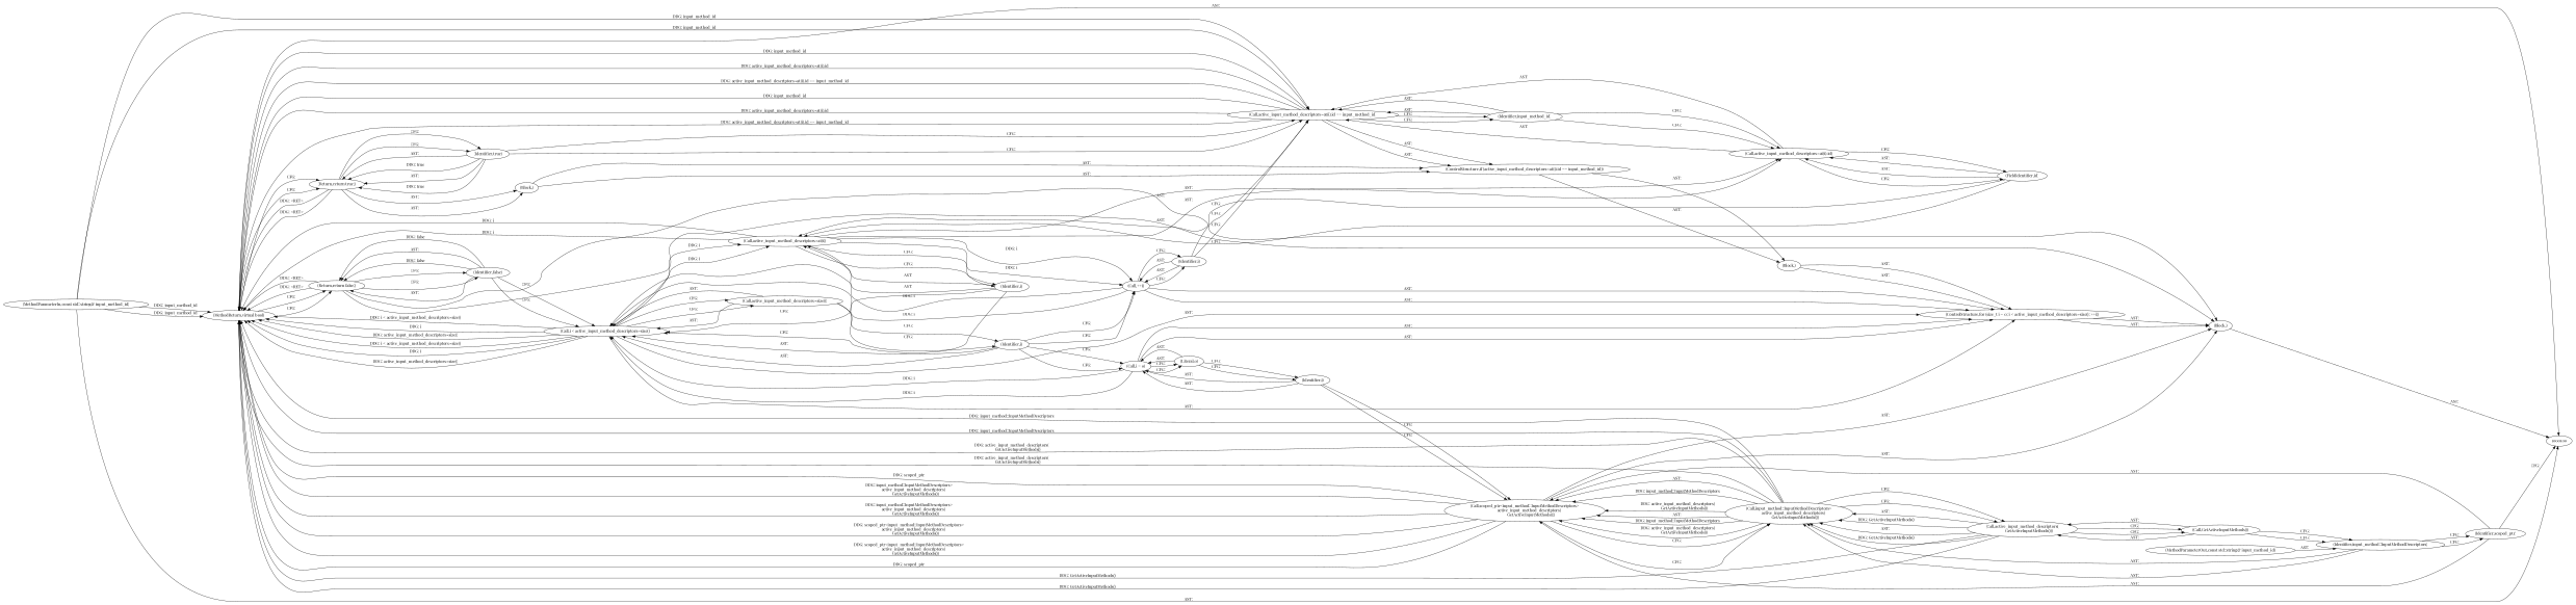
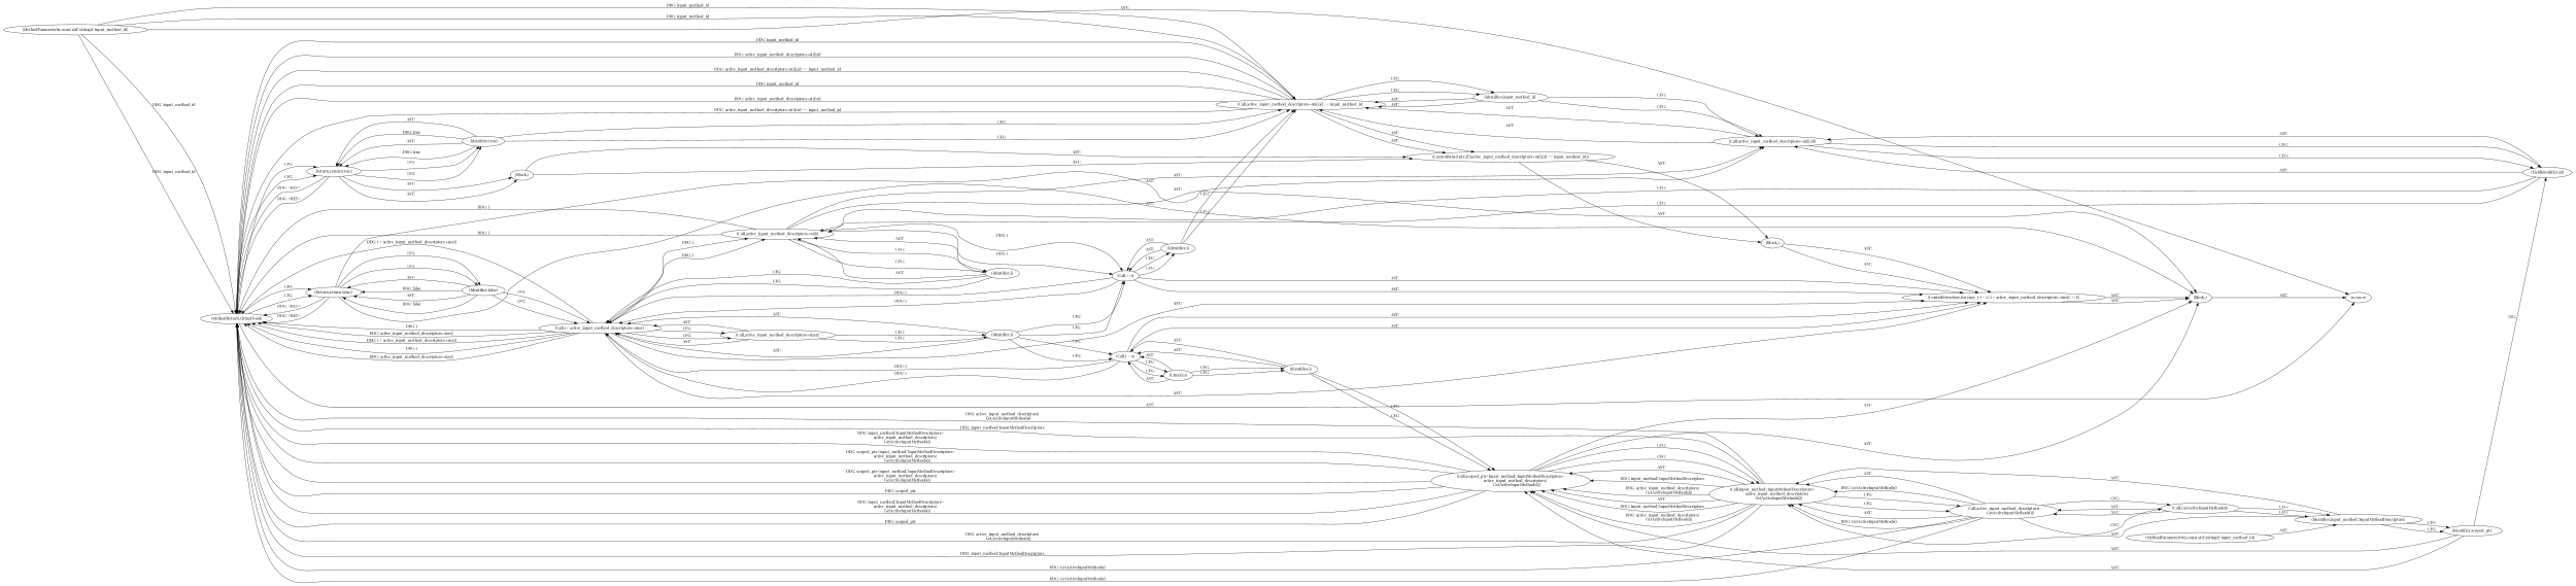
  digraph {
    fontname="Playfair Display"
    rankdir=LR
    node [fontname="Playfair Display"]
    edge [fontname="Playfair Display"]
    n1 [label="(MethodReturn,virtual bool)"]
    n2 [label="(Return,return false;)"]
    n3 [label="(Return,return true;)"]
    1000100
    n5 [label="(Block,)"]
    n6 [label="(Identifier,false)"]
    n7 [label="(Block,)"]
    n8 [label="(Identifier,true)"]
    n9 [label="(MethodParameterIn,const std::string& input_method_id)"]
    n10 [label="(Call,active_input_method_descriptors->at(i).id == input_method_id)"]
    n11 [label="(Identifier,input_method_id)"]
    n12 [label="(ControlStructure,if (active_input_method_descriptors->at(i).id == input_method_id))"]
    n13 [label="(MethodParameterOut,const std::string& input_method_id)"]
    n14 [label="(Identifier,input_method::InputMethodDescriptors)"]
    n15 [label="(Call,i < active_input_method_descriptors->size())"]
    n16 [label="(ControlStructure,for (size_t i = 0; i < active_input_method_descriptors->size(); ++i))"]
    n17 [label="(Call,active_input_method_descriptors->size())"]
    n18 [label="(Call,active_input_method_descriptors->at(i))"]
    n19 [label="(Call,input_method::InputMethodDescriptors>\n        active_input_method_descriptors(\n            GetActiveInputMethods()))"]
    n20 [label="(Call,scoped_ptr<input_method::InputMethodDescriptors>\n        active_input_method_descriptors(\n            GetActiveInputMethods()))"]
    n21 [label="(Call,active_input_method_descriptors(\n            GetActiveInputMethods()))"]
    n22 [label="(Call,GetActiveInputMethods())"]
    n23 [label="(Identifier,scoped_ptr)"]
    n24 [label="(Call,i = 0)"]
    n25 [label="(Literal,0)"]
    n26 [label="(Identifier,i)"]
    n27 [label="(Identifier,i)"]
    n28 [label="(Call,++i)"]
    n29 [label="(Call,active_input_method_descriptors->at(i).id)"]
    n30 [label="(Identifier,i)"]
    n31 [label="(Identifier,i)"]
    n32 [label="(Block,)"]
    n33 [label="(FieldIdentifier,id)"]
    n1 -> n2 [label="CFG: "]
    n1 -> n2 [label="CFG: "]
    n1 -> n3 [label="CFG: "]
    n1 -> n3 [label="CFG: "]
    n1 -> 1000100 [label="AST: "]
    n2 -> n1 [label="DDG: <RET>"]
    n2 -> n1 [label="DDG: <RET>"]
    n2 -> n5 [label="AST: "]
    n2 -> n5 [label="AST: "]
    n2 -> n6 [label="CFG: "]
    n2 -> n6 [label="CFG: "]
    n3 -> n1 [label="DDG: <RET>"]
    n3 -> n1 [label="DDG: <RET>"]
    n3 -> n7 [label="AST: "]
    n3 -> n7 [label="AST: "]
    n3 -> n8 [label="CFG: "]
    n3 -> n8 [label="CFG: "]
    n5 -> 1000100 [label="AST: "]
    n6 -> n2 [label="AST: "]
    n6 -> n2 [label="DDG: false"]
    n6 -> n2 [label="AST: "]
    n6 -> n2 [label="DDG: false"]
    n6 -> n15 [label="CFG: "]
    n6 -> n15 [label="CFG: "]
    n7 -> n12 [label="AST: "]
    n7 -> n12 [label="AST: "]
    n8 -> n3 [label="AST: "]
    n8 -> n3 [label="DDG: true"]
    n8 -> n3 [label="AST: "]
    n8 -> n3 [label="DDG: true"]
    n8 -> n10 [label="CFG: "]
    n8 -> n10 [label="CFG: "]
    n9 -> n1 [label="DDG: input_method_id"]
    n9 -> n1 [label="DDG: input_method_id"]
    n9 -> 1000100 [label="AST: "]
    n9 -> n10 [label="DDG: input_method_id"]
    n9 -> n10 [label="DDG: input_method_id"]
    n10 -> n1 [label="DDG: input_method_id"]
    n10 -> n1 [label="DDG: active_input_method_descriptors->at(i).id"]
    n10 -> n1 [label="DDG: active_input_method_descriptors->at(i).id == input_method_id"]
    n10 -> n1 [label="DDG: input_method_id"]
    n10 -> n1 [label="DDG: active_input_method_descriptors->at(i).id"]
    n10 -> n1 [label="DDG: active_input_method_descriptors->at(i).id == input_method_id"]
    n10 -> n11 [label="CFG: "]
    n10 -> n11 [label="CFG: "]
    n10 -> n12 [label="AST: "]
    n10 -> n12 [label="AST: "]
    n11 -> n10 [label="AST: "]
    n11 -> n10 [label="AST: "]
    n11 -> n29 [label="CFG: "]
    n11 -> n29 [label="CFG: "]
    n12 -> n32 [label="AST: "]
    n12 -> n32 [label="AST: "]
    n13 -> n14 [label="AST: "]
    n14 -> n19 [label="AST: "]
    n14 -> n19 [label="AST: "]
    n14 -> n23 [label="CFG: "]
    n14 -> n23 [label="CFG: "]
    n15 -> n1 [label="DDG: i < active_input_method_descriptors->size()"]
    n15 -> n1 [label="DDG: i"]
    n15 -> n1 [label="DDG: active_input_method_descriptors->size()"]
    n15 -> n1 [label="DDG: i < active_input_method_descriptors->size()"]
    n15 -> n1 [label="DDG: i"]
    n15 -> n1 [label="DDG: active_input_method_descriptors->size()"]
    n15 -> n16 [label="AST: "]
    n15 -> n16 [label="AST: "]
    n15 -> n17 [label="CFG: "]
    n15 -> n17 [label="CFG: "]
    n15 -> n18 [label="DDG: i"]
    n15 -> n18 [label="DDG: i"]
    n16 -> n5 [label="AST: "]
    n16 -> n5 [label="AST: "]
    n17 -> n15 [label="AST: "]
    n17 -> n15 [label="AST: "]
    n17 -> n27 [label="CFG: "]
    n17 -> n27 [label="CFG: "]
    n18 -> n1 [label="DDG: i"]
    n18 -> n1 [label="DDG: i"]
    n18 -> n28 [label="DDG: i"]
    n18 -> n28 [label="DDG: i"]
    n18 -> n29 [label="AST: "]
    n18 -> n29 [label="AST: "]
    n18 -> n30 [label="CFG: "]
    n18 -> n30 [label="CFG: "]
    n19 -> n1 [label="DDG: active_input_method_descriptors(\n            GetActiveInputMethods())"]
    n19 -> n1 [label="DDG: input_method::InputMethodDescriptors"]
    n19 -> n1 [label="DDG: active_input_method_descriptors(\n            GetActiveInputMethods())"]
    n19 -> n1 [label="DDG: input_method::InputMethodDescriptors"]
    n19 -> n20 [label="AST: "]
    n19 -> n20 [label="DDG: input_method::InputMethodDescriptors"]
    n19 -> n20 [label="DDG: active_input_method_descriptors(\n            GetActiveInputMethods())"]
    n19 -> n20 [label="AST: "]
    n19 -> n20 [label="DDG: input_method::InputMethodDescriptors"]
    n19 -> n20 [label="DDG: active_input_method_descriptors(\n            GetActiveInputMethods())"]
    n19 -> n21 [label="CFG: "]
    n19 -> n21 [label="CFG: "]
    n20 -> n1 [label="DDG: scoped_ptr"]
    n20 -> n1 [label="DDG: input_method::InputMethodDescriptors>\n        active_input_method_descriptors(\n            GetActiveInputMethods())"]
    n20 -> n1 [label="DDG: scoped_ptr<input_method::InputMethodDescriptors>\n        active_input_method_descriptors(\n            GetActiveInputMethods())"]
    n20 -> n1 [label="DDG: scoped_ptr"]
    n20 -> n1 [label="DDG: input_method::InputMethodDescriptors>\n        active_input_method_descriptors(\n            GetActiveInputMethods())"]
    n20 -> n1 [label="DDG: scoped_ptr<input_method::InputMethodDescriptors>\n        active_input_method_descriptors(\n            GetActiveInputMethods())"]
    n20 -> n5 [label="AST: "]
    n20 -> n5 [label="AST: "]
    n20 -> n19 [label="CFG: "]
    n20 -> n19 [label="CFG: "]
    n21 -> n1 [label="DDG: GetActiveInputMethods()"]
    n21 -> n1 [label="DDG: GetActiveInputMethods()"]
    n21 -> n19 [label="AST: "]
    n21 -> n19 [label="DDG: GetActiveInputMethods()"]
    n21 -> n19 [label="AST: "]
    n21 -> n19 [label="DDG: GetActiveInputMethods()"]
    n21 -> n22 [label="CFG: "]
    n21 -> n22 [label="CFG: "]
    n22 -> n14 [label="CFG: "]
    n22 -> n14 [label="CFG: "]
    n22 -> n21 [label="AST: "]
    n22 -> n21 [label="AST: "]
-   n23 -> 1000100 [label="CFG: "]
+   n23 -> n33 [label="CFG: "]
    n23 -> n20 [label="AST: "]
    n23 -> n20 [label="AST: "]
    n24 -> n15 [label="DDG: i"]
    n24 -> n15 [label="DDG: i"]
    n24 -> n16 [label="AST: "]
    n24 -> n16 [label="AST: "]
    n24 -> n25 [label="CFG: "]
    n24 -> n25 [label="CFG: "]
    n25 -> n24 [label="AST: "]
    n25 -> n24 [label="AST: "]
    n25 -> n26 [label="CFG: "]
    n25 -> n26 [label="CFG: "]
    n26 -> n20 [label="CFG: "]
    n26 -> n20 [label="CFG: "]
    n26 -> n24 [label="AST: "]
    n26 -> n24 [label="AST: "]
    n27 -> n15 [label="AST: "]
    n27 -> n15 [label="AST: "]
    n27 -> n24 [label="CFG: "]
    n27 -> n24 [label="CFG: "]
    n27 -> n28 [label="CFG: "]
    n27 -> n28 [label="CFG: "]
    n28 -> n15 [label="DDG: i"]
    n28 -> n15 [label="DDG: i"]
    n28 -> n16 [label="AST: "]
    n28 -> n16 [label="AST: "]
    n28 -> n31 [label="CFG: "]
    n28 -> n31 [label="CFG: "]
    n29 -> n10 [label="AST: "]
    n29 -> n10 [label="AST: "]
    n29 -> n33 [label="CFG: "]
    n29 -> n33 [label="CFG: "]
    n30 -> n15 [label="CFG: "]
    n30 -> n15 [label="CFG: "]
    n30 -> n18 [label="AST: "]
    n30 -> n18 [label="AST: "]
    n31 -> n10 [label="CFG: "]
    n31 -> n10 [label="CFG: "]
    n31 -> n28 [label="AST: "]
    n31 -> n28 [label="AST: "]
    n32 -> n16 [label="AST: "]
    n32 -> n16 [label="AST: "]
    n33 -> n18 [label="CFG: "]
    n33 -> n18 [label="CFG: "]
    n33 -> n29 [label="AST: "]
    n33 -> n29 [label="AST: "]
  }
